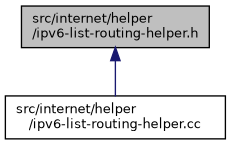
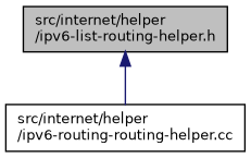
  digraph {
    node [color=black fontname=Helvetica fontsize=10 shape=record style=filled]
    n1 [fillcolor=grey75 fontcolor=black height=0.2 label="src/internet/helper\l/ipv6-list-routing-helper.h" width=0.4]
-   n2 [fillcolor=white height=0.2 label="src/internet/helper\l/ipv6-list-routing-helper.cc" width=0.4]
+   n2 [fillcolor=white height=0.2 label="src/internet/helper\l/ipv6-routing-routing-helper.cc" width=0.4]
    n1 -> n2 [color=midnightblue dir=back fontname=Helvetica fontsize=10 labelfontname=Helvetica labelfontsize=10 style=solid]
  }
